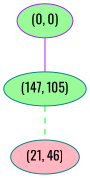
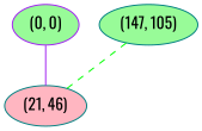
  graph {
    fontname=Oswald
    node [color=teal fillcolor=palegreen fontname=Oswald style=filled]
    edge [fontname=Oswald]
    "(0, 0)" [color=purple]
    n2 [fillcolor=lightpink label="(21, 46)"]
    "(147, 105)"
-   "(0, 0)" -- "(147, 105)" [color=purple style=solid weight=4]
+   "(0, 0)" -- n2 [color=purple style=solid weight=4]
    "(147, 105)" -- n2 [color=green style=dashed weight=2]
  }
